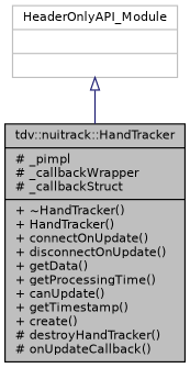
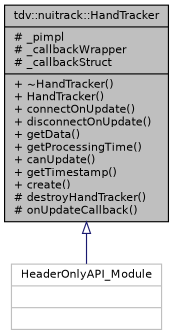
  digraph {
    node [fontname=Helvetica fontsize=10 shape=record style=filled]
    n1 [color=black fillcolor=grey75 fontcolor=black height=0.2 label="{tdv::nuitrack::HandTracker\n|# _pimpl\l# _callbackWrapper\l# _callbackStruct\l|+ ~HandTracker()\l+ HandTracker()\l+ connectOnUpdate()\l+ disconnectOnUpdate()\l+ getData()\l+ getProcessingTime()\l+ canUpdate()\l+ getTimestamp()\l+ create()\l# destroyHandTracker()\l# onUpdateCallback()\l}" width=0.4]
    n2 [color=grey75 fillcolor=white height=0.2 label="{HeaderOnlyAPI_Module\n||}" width=0.4]
-   n2 -> n1 [arrowtail=onormal color=midnightblue dir=back fontname=Helvetica fontsize=10 labelfontname=Helvetica labelfontsize=10 style=solid]
+   n1 -> n2 [arrowtail=onormal color=midnightblue dir=back fontname=Helvetica fontsize=10 labelfontname=Helvetica labelfontsize=10 style=solid]
  }
